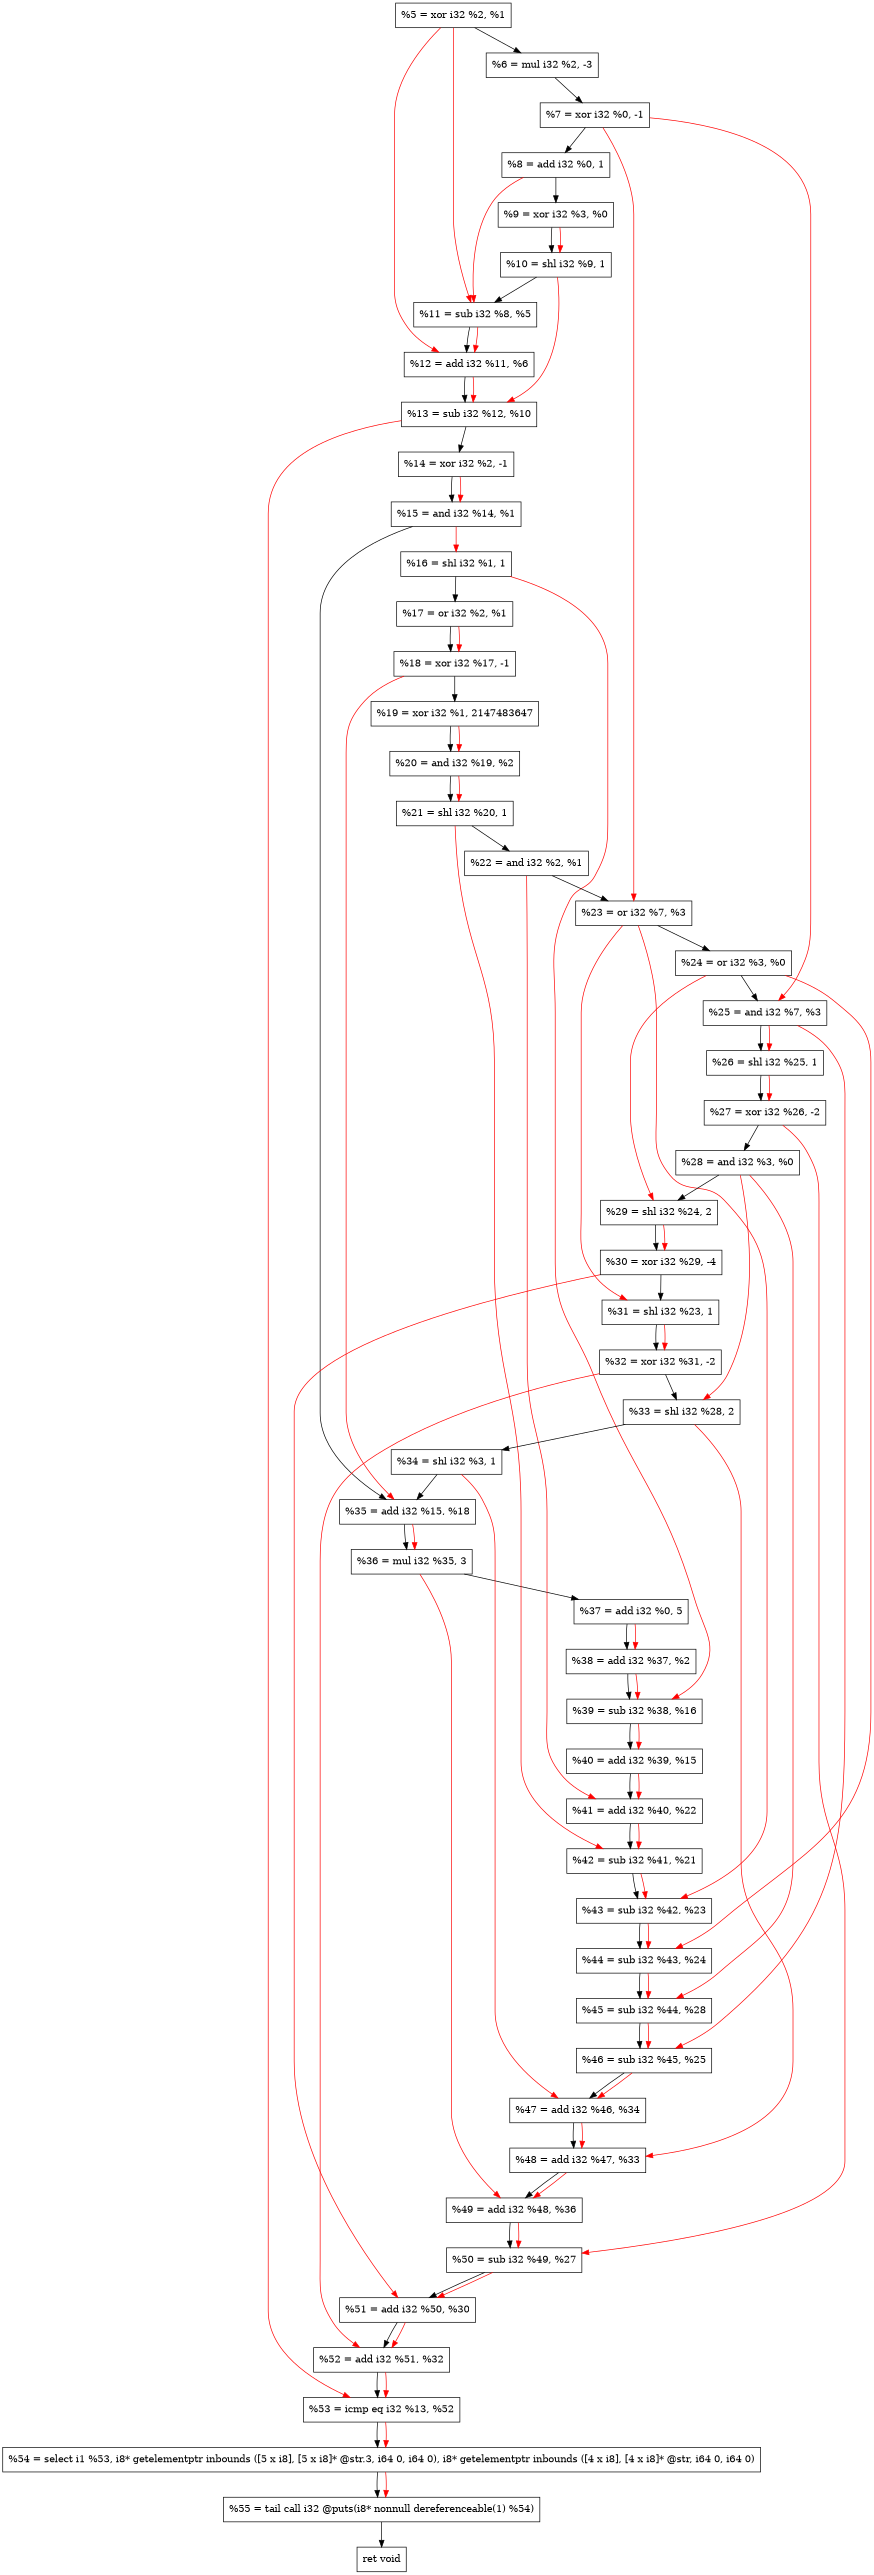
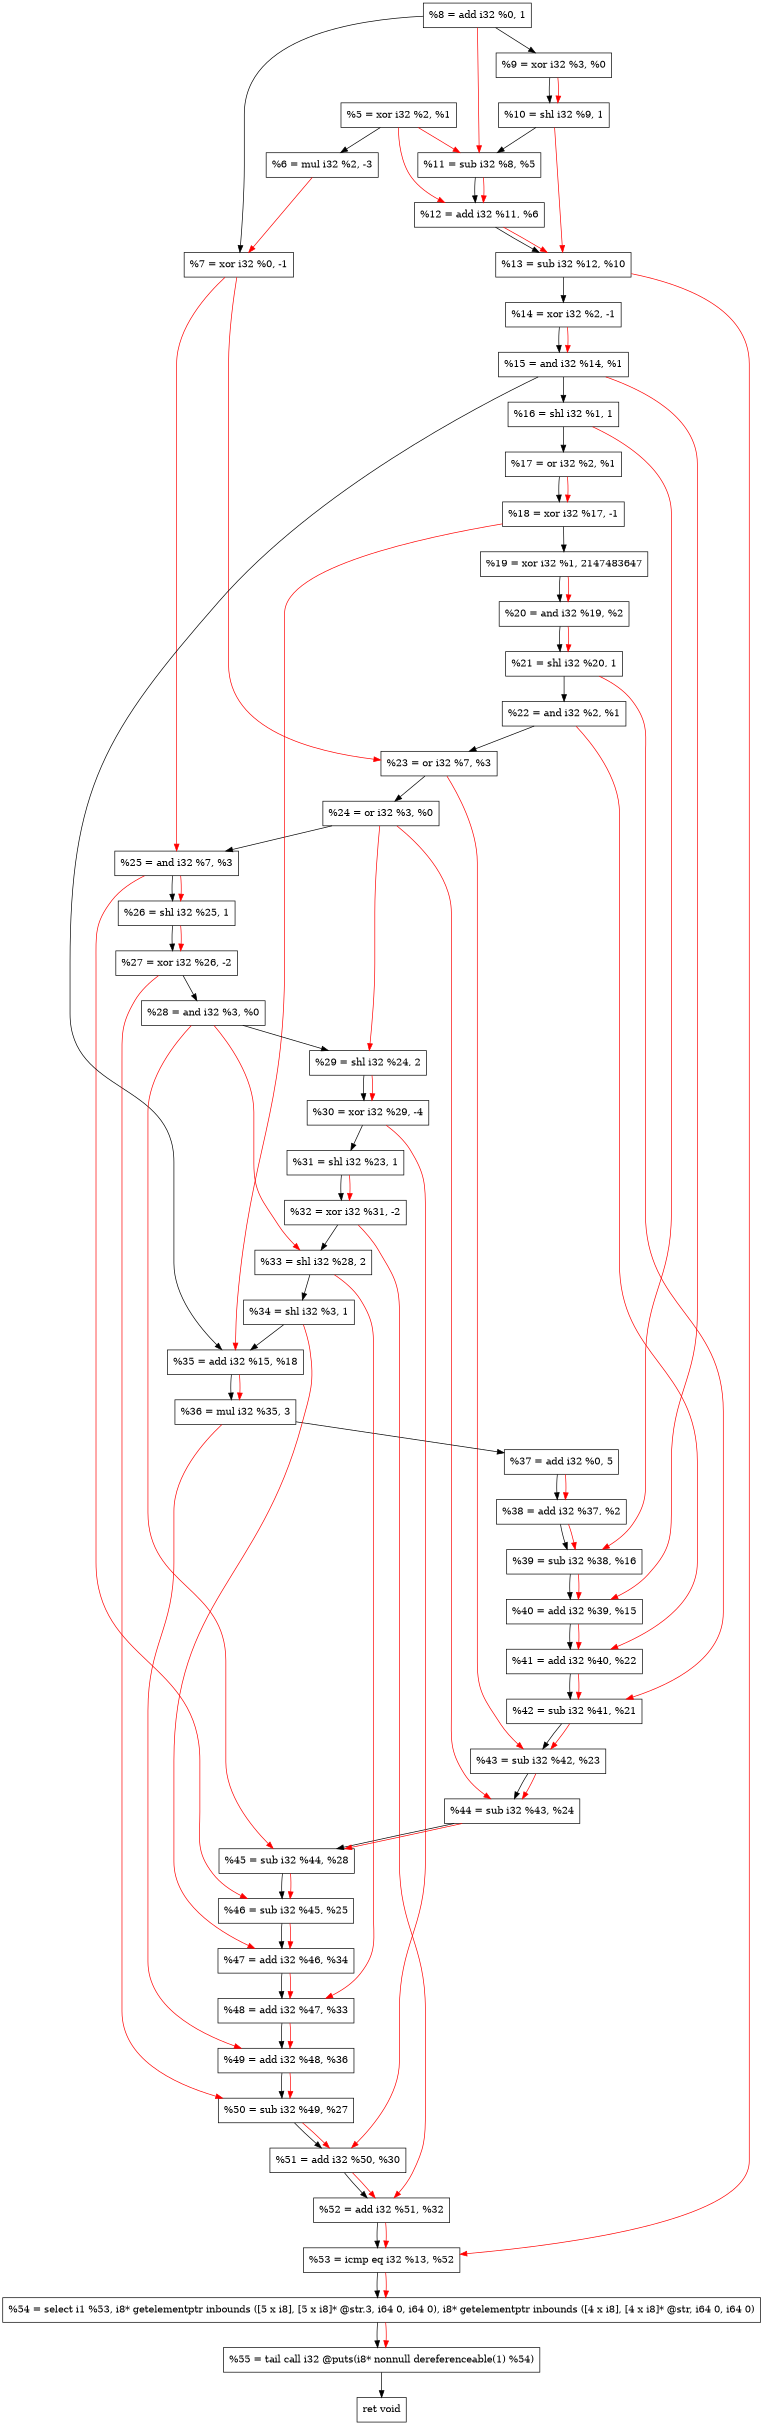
  digraph {
    fontname="DejaVu Serif"
    node [fontname="DejaVu Serif" shape=record]
    edge [fontname="DejaVu Serif" color=red]
    n1 [label="  %5 = xor i32 %2, %1"]
    n2 [label="  %6 = mul i32 %2, -3"]
    n3 [label="  %11 = sub i32 %8, %5"]
    n4 [label="  %12 = add i32 %11, %6"]
    n5 [label="  %7 = xor i32 %0, -1"]
    n6 [label="  %8 = add i32 %0, 1"]
    n7 [label="  %23 = or i32 %7, %3"]
    n8 [label="  %25 = and i32 %7, %3"]
    n9 [label="  %13 = sub i32 %12, %10"]
    n10 [label="  %9 = xor i32 %3, %0"]
    n11 [label="  %24 = or i32 %3, %0"]
    n12 [label="  %31 = shl i32 %23, 1"]
    n13 [label="  %43 = sub i32 %42, %23"]
    n14 [label="  %26 = shl i32 %25, 1"]
    n15 [label="  %46 = sub i32 %45, %25"]
    n16 [label="  %10 = shl i32 %9, 1"]
    n17 [label="  %14 = xor i32 %2, -1"]
    n18 [label="  %53 = icmp eq i32 %13, %52"]
    n19 [label="  %15 = and i32 %14, %1"]
    n20 [label="  %54 = select i1 %53, i8* getelementptr inbounds ([5 x i8], [5 x i8]* @str.3, i64 0, i64 0), i8* getelementptr inbounds ([4 x i8], [4 x i8]* @str, i64 0, i64 0)"]
    n21 [label="  %16 = shl i32 %1, 1"]
    n22 [label="  %35 = add i32 %15, %18"]
    n23 [label="  %40 = add i32 %39, %15"]
    n24 [label="  %17 = or i32 %2, %1"]
    n25 [label="  %39 = sub i32 %38, %16"]
    n26 [label="  %36 = mul i32 %35, 3"]
    n27 [label="  %41 = add i32 %40, %22"]
    n28 [label="  %18 = xor i32 %17, -1"]
    n29 [label="  %19 = xor i32 %1, 2147483647"]
    n30 [label="  %20 = and i32 %19, %2"]
    n31 [label="  %21 = shl i32 %20, 1"]
    n32 [label="  %22 = and i32 %2, %1"]
    n33 [label="  %42 = sub i32 %41, %21"]
    n34 [label="  %29 = shl i32 %24, 2"]
    n35 [label="  %44 = sub i32 %43, %24"]
    n36 [label="  %32 = xor i32 %31, -2"]
    n37 [label="  %30 = xor i32 %29, -4"]
    n38 [label="  %45 = sub i32 %44, %28"]
    n39 [label="  %27 = xor i32 %26, -2"]
    n40 [label="  %47 = add i32 %46, %34"]
    n41 [label="  %28 = and i32 %3, %0"]
    n42 [label="  %50 = sub i32 %49, %27"]
    n43 [label="  %33 = shl i32 %28, 2"]
    n44 [label="  %51 = add i32 %50, %30"]
    n45 [label="  %34 = shl i32 %3, 1"]
    n46 [label="  %48 = add i32 %47, %33"]
    n47 [label="  %52 = add i32 %51, %32"]
    n48 [label="  %49 = add i32 %48, %36"]
    n49 [label="  %37 = add i32 %0, 5"]
    n50 [label="  %38 = add i32 %37, %2"]
    n51 [label="  %55 = tail call i32 @puts(i8* nonnull dereferenceable(1) %54)"]
    n52 [label="  ret void"]
    n1 -> n2 [color=""]
    n1 -> n3
    n1 -> n4
-   n2 -> n5 [color=""]
+   n2 -> n5
    n3 -> n4 [color=""]
    n3 -> n4
    n4 -> n9 [color=""]
    n4 -> n9
-   n5 -> n6 [color=""]
+   n6 -> n5 [color=""]
    n5 -> n7
    n5 -> n8
    n6 -> n3
    n6 -> n10 [color=""]
    n7 -> n11 [color=""]
-   n7 -> n12
    n7 -> n13
    n8 -> n14 [color=""]
    n8 -> n14
    n8 -> n15
    n9 -> n17 [color=""]
    n9 -> n18
    n10 -> n16 [color=""]
    n10 -> n16
    n11 -> n8 [color=""]
    n11 -> n34
    n11 -> n35
    n12 -> n36 [color=""]
    n12 -> n36
    n13 -> n35 [color=""]
    n13 -> n35
    n14 -> n39 [color=""]
    n14 -> n39
    n15 -> n40 [color=""]
    n15 -> n40
    n16 -> n3 [color=""]
    n16 -> n9
    n17 -> n19 [color=""]
    n17 -> n19
    n18 -> n20 [color=""]
    n18 -> n20
-   n19 -> n21
+   n19 -> n21 [color=""]
    n19 -> n22 [color=black]
+   n19 -> n23
    n20 -> n51 [color=""]
    n20 -> n51
    n21 -> n24 [color=""]
    n21 -> n25
    n22 -> n26 [color=""]
    n22 -> n26
    n23 -> n27 [color=""]
    n23 -> n27
    n24 -> n28 [color=""]
    n24 -> n28
    n25 -> n23 [color=""]
    n25 -> n23
    n26 -> n48
    n26 -> n49 [color=""]
    n27 -> n33 [color=""]
    n27 -> n33
    n28 -> n22
    n28 -> n29 [color=""]
    n29 -> n30 [color=""]
    n29 -> n30
    n30 -> n31 [color=""]
    n30 -> n31
    n31 -> n32 [color=""]
    n31 -> n33
    n32 -> n7 [color=""]
    n32 -> n27
    n33 -> n13 [color=""]
    n33 -> n13
    n34 -> n37 [color=""]
    n34 -> n37
    n35 -> n38 [color=""]
    n35 -> n38
    n36 -> n43 [color=""]
    n36 -> n47
    n37 -> n12 [color=""]
    n37 -> n44
    n38 -> n15 [color=""]
    n38 -> n15
    n39 -> n41 [color=""]
    n39 -> n42
    n40 -> n46 [color=""]
    n40 -> n46
    n41 -> n34 [color=""]
    n41 -> n38
    n41 -> n43
    n42 -> n44 [color=""]
    n42 -> n44
    n43 -> n45 [color=""]
    n43 -> n46
    n44 -> n47 [color=""]
    n44 -> n47
    n45 -> n22 [color=""]
    n45 -> n40
    n46 -> n48 [color=""]
    n46 -> n48
    n47 -> n18 [color=""]
    n47 -> n18
    n48 -> n42 [color=""]
    n48 -> n42
    n49 -> n50 [color=""]
    n49 -> n50
    n50 -> n25 [color=""]
    n50 -> n25
    n51 -> n52 [color=""]
  }
